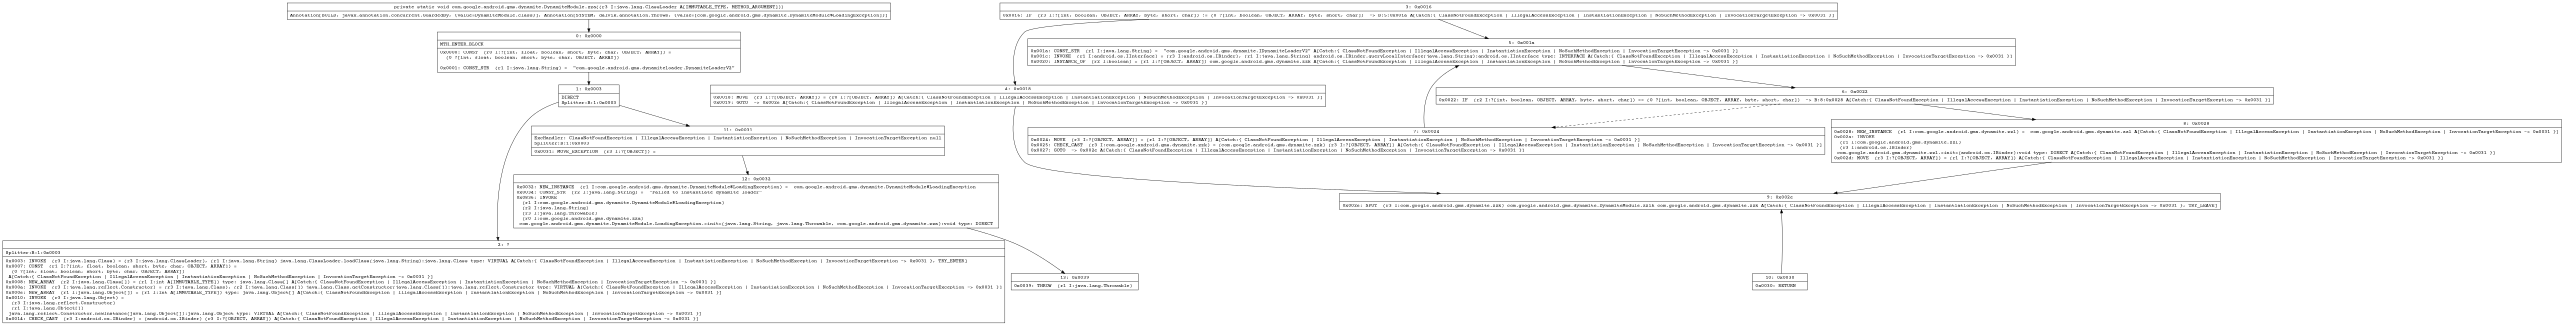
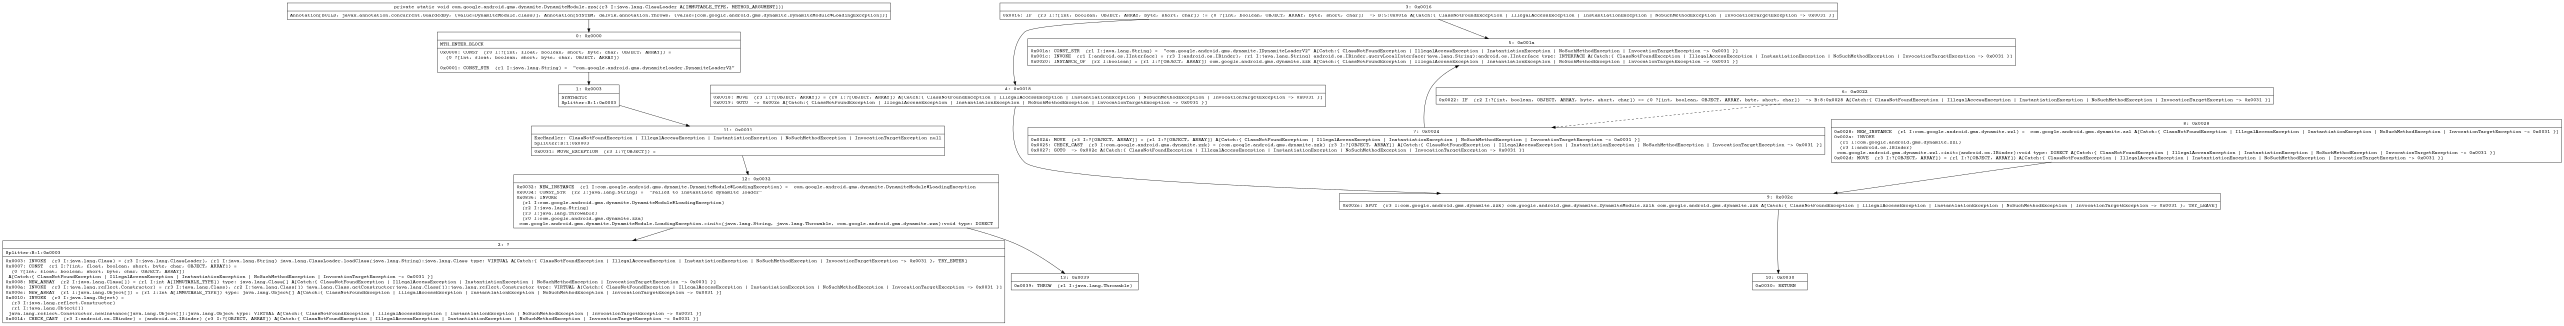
  digraph {
    fontname="Courier Prime"
    node [fontname="Courier Prime" shape=record]
    edge [fontname="Courier Prime"]
    n1 [label="{0\:\ 0x0000|MTH_ENTER_BLOCK\l|0x0000: CONST  (r0 I:?[int, float, boolean, short, byte, char, OBJECT, ARRAY]) = \l  (0 ?[int, float, boolean, short, byte, char, OBJECT, ARRAY])\l \l0x0001: CONST_STR  (r1 I:java.lang.String) =  \"com.google.android.gms.dynamiteloader.DynamiteLoaderV2\" \l}"]
-   n2 [label="{1\:\ 0x0003|DIRECT\lSplitter:B:1:0x0003\l}"]
+   n2 [label="{1\:\ 0x0003|SYNTHETIC\lSplitter:B:1:0x0003\l}"]
    n3 [label="{2\:\ ?|Splitter:B:1:0x0003\l|0x0003: INVOKE  (r3 I:java.lang.Class) = (r3 I:java.lang.ClassLoader), (r1 I:java.lang.String) java.lang.ClassLoader.loadClass(java.lang.String):java.lang.Class type: VIRTUAL A[Catch:\{ ClassNotFoundException \| IllegalAccessException \| InstantiationException \| NoSuchMethodException \| InvocationTargetException \-\> 0x0031 \}, TRY_ENTER]\l0x0007: CONST  (r1 I:?[int, float, boolean, short, byte, char, OBJECT, ARRAY]) = \l  (0 ?[int, float, boolean, short, byte, char, OBJECT, ARRAY])\l A[Catch:\{ ClassNotFoundException \| IllegalAccessException \| InstantiationException \| NoSuchMethodException \| InvocationTargetException \-\> 0x0031 \}]\l0x0008: NEW_ARRAY  (r2 I:java.lang.Class[]) = (r1 I:int A[IMMUTABLE_TYPE]) type: java.lang.Class[] A[Catch:\{ ClassNotFoundException \| IllegalAccessException \| InstantiationException \| NoSuchMethodException \| InvocationTargetException \-\> 0x0031 \}]\l0x000a: INVOKE  (r3 I:java.lang.reflect.Constructor) = (r3 I:java.lang.Class), (r2 I:java.lang.Class[]) java.lang.Class.getConstructor(java.lang.Class[]):java.lang.reflect.Constructor type: VIRTUAL A[Catch:\{ ClassNotFoundException \| IllegalAccessException \| InstantiationException \| NoSuchMethodException \| InvocationTargetException \-\> 0x0031 \}]\l0x000e: NEW_ARRAY  (r1 I:java.lang.Object[]) = (r1 I:int A[IMMUTABLE_TYPE]) type: java.lang.Object[] A[Catch:\{ ClassNotFoundException \| IllegalAccessException \| InstantiationException \| NoSuchMethodException \| InvocationTargetException \-\> 0x0031 \}]\l0x0010: INVOKE  (r3 I:java.lang.Object) = \l  (r3 I:java.lang.reflect.Constructor)\l  (r1 I:java.lang.Object[])\l java.lang.reflect.Constructor.newInstance(java.lang.Object[]):java.lang.Object type: VIRTUAL A[Catch:\{ ClassNotFoundException \| IllegalAccessException \| InstantiationException \| NoSuchMethodException \| InvocationTargetException \-\> 0x0031 \}]\l0x0014: CHECK_CAST  (r3 I:android.os.IBinder) = (android.os.IBinder) (r3 I:?[OBJECT, ARRAY]) A[Catch:\{ ClassNotFoundException \| IllegalAccessException \| InstantiationException \| NoSuchMethodException \| InvocationTargetException \-\> 0x0031 \}]\l}"]
    n4 [label="{11\:\ 0x0031|ExcHandler: ClassNotFoundException \| IllegalAccessException \| InstantiationException \| NoSuchMethodException \| InvocationTargetException null\lSplitter:B:1:0x0003\l|0x0031: MOVE_EXCEPTION  (r3 I:?[OBJECT]) =  \l}"]
    n5 [label="{12\:\ 0x0032|0x0032: NEW_INSTANCE  (r1 I:com.google.android.gms.dynamite.DynamiteModule$LoadingException) =  com.google.android.gms.dynamite.DynamiteModule$LoadingException \l0x0034: CONST_STR  (r2 I:java.lang.String) =  \"Failed to instantiate dynamite loader\" \l0x0836: INVOKE  \l  (r1 I:com.google.android.gms.dynamite.DynamiteModule$LoadingException)\l  (r2 I:java.lang.String)\l  (r3 I:java.lang.Throwable)\l  (r0 I:com.google.android.gms.dynamite.zza)\l com.google.android.gms.dynamite.DynamiteModule.LoadingException.\<init\>(java.lang.String, java.lang.Throwable, com.google.android.gms.dynamite.zza):void type: DIRECT \l}"]
    n6 [label="{3\:\ 0x0016|0x0016: IF  (r3 I:?[int, boolean, OBJECT, ARRAY, byte, short, char]) != (0 ?[int, boolean, OBJECT, ARRAY, byte, short, char])  \-\> B:5:0x001a A[Catch:\{ ClassNotFoundException \| IllegalAccessException \| InstantiationException \| NoSuchMethodException \| InvocationTargetException \-\> 0x0031 \}]\l}"]
    n7 [label="{4\:\ 0x0018|0x0018: MOVE  (r3 I:?[OBJECT, ARRAY]) = (r0 I:?[OBJECT, ARRAY]) A[Catch:\{ ClassNotFoundException \| IllegalAccessException \| InstantiationException \| NoSuchMethodException \| InvocationTargetException \-\> 0x0031 \}]\l0x0019: GOTO  \-\> 0x002e A[Catch:\{ ClassNotFoundException \| IllegalAccessException \| InstantiationException \| NoSuchMethodException \| InvocationTargetException \-\> 0x0031 \}]\l}"]
    n8 [label="{5\:\ 0x001a|0x001a: CONST_STR  (r1 I:java.lang.String) =  \"com.google.android.gms.dynamite.IDynamiteLoaderV2\" A[Catch:\{ ClassNotFoundException \| IllegalAccessException \| InstantiationException \| NoSuchMethodException \| InvocationTargetException \-\> 0x0031 \}]\l0x001c: INVOKE  (r1 I:android.os.IInterface) = (r3 I:android.os.IBinder), (r1 I:java.lang.String) android.os.IBinder.queryLocalInterface(java.lang.String):android.os.IInterface type: INTERFACE A[Catch:\{ ClassNotFoundException \| IllegalAccessException \| InstantiationException \| NoSuchMethodException \| InvocationTargetException \-\> 0x0031 \}]\l0x0020: INSTANCE_OF  (r2 I:boolean) = (r1 I:?[OBJECT, ARRAY]) com.google.android.gms.dynamite.zzk A[Catch:\{ ClassNotFoundException \| IllegalAccessException \| InstantiationException \| NoSuchMethodException \| InvocationTargetException \-\> 0x0031 \}]\l}"]
    n9 [label="{9\:\ 0x002e|0x002e: SPUT  (r3 I:com.google.android.gms.dynamite.zzk) com.google.android.gms.dynamite.DynamiteModule.zzih com.google.android.gms.dynamite.zzk A[Catch:\{ ClassNotFoundException \| IllegalAccessException \| InstantiationException \| NoSuchMethodException \| InvocationTargetException \-\> 0x0031 \}, TRY_LEAVE]\l}"]
    n10 [label="{6\:\ 0x0022|0x0022: IF  (r2 I:?[int, boolean, OBJECT, ARRAY, byte, short, char]) == (0 ?[int, boolean, OBJECT, ARRAY, byte, short, char])  \-\> B:8:0x0028 A[Catch:\{ ClassNotFoundException \| IllegalAccessException \| InstantiationException \| NoSuchMethodException \| InvocationTargetException \-\> 0x0031 \}]\l}"]
    n11 [label="{10\:\ 0x0030|0x0030: RETURN   \l}"]
    n12 [label="{7\:\ 0x0024|0x0024: MOVE  (r3 I:?[OBJECT, ARRAY]) = (r1 I:?[OBJECT, ARRAY]) A[Catch:\{ ClassNotFoundException \| IllegalAccessException \| InstantiationException \| NoSuchMethodException \| InvocationTargetException \-\> 0x0031 \}]\l0x0025: CHECK_CAST  (r3 I:com.google.android.gms.dynamite.zzk) = (com.google.android.gms.dynamite.zzk) (r3 I:?[OBJECT, ARRAY]) A[Catch:\{ ClassNotFoundException \| IllegalAccessException \| InstantiationException \| NoSuchMethodException \| InvocationTargetException \-\> 0x0031 \}]\l0x0027: GOTO  \-\> 0x002e A[Catch:\{ ClassNotFoundException \| IllegalAccessException \| InstantiationException \| NoSuchMethodException \| InvocationTargetException \-\> 0x0031 \}]\l}"]
    n13 [label="{8\:\ 0x0028|0x0028: NEW_INSTANCE  (r1 I:com.google.android.gms.dynamite.zzl) =  com.google.android.gms.dynamite.zzl A[Catch:\{ ClassNotFoundException \| IllegalAccessException \| InstantiationException \| NoSuchMethodException \| InvocationTargetException \-\> 0x0031 \}]\l0x002a: INVOKE  \l  (r1 I:com.google.android.gms.dynamite.zzl)\l  (r3 I:android.os.IBinder)\l com.google.android.gms.dynamite.zzl.\<init\>(android.os.IBinder):void type: DIRECT A[Catch:\{ ClassNotFoundException \| IllegalAccessException \| InstantiationException \| NoSuchMethodException \| InvocationTargetException \-\> 0x0031 \}]\l0x002d: MOVE  (r3 I:?[OBJECT, ARRAY]) = (r1 I:?[OBJECT, ARRAY]) A[Catch:\{ ClassNotFoundException \| IllegalAccessException \| InstantiationException \| NoSuchMethodException \| InvocationTargetException \-\> 0x0031 \}]\l}"]
    n14 [label="{13\:\ 0x0039|0x0039: THROW  (r1 I:java.lang.Throwable) \l}"]
    n15 [label="{private static void com.google.android.gms.dynamite.DynamiteModule.zza((r3 I:java.lang.ClassLoader A[IMMUTABLE_TYPE, METHOD_ARGUMENT]))  | Annotation[BUILD, javax.annotation.concurrent.GuardedBy, \{value=DynamiteModule.class\}], Annotation[SYSTEM, dalvik.annotation.Throws, \{value=[com.google.android.gms.dynamite.DynamiteModule$LoadingException]\}]\l}"]
    n1 -> n2
-   n2 -> n3
+   n5 -> n3
    n2 -> n4
    n4 -> n5
    n5 -> n14
    n6 -> n7 [style=solid]
    n6 -> n8
    n7 -> n9
-   n8 -> n10
-   n11 -> n9
+   n9 -> n11
    n10 -> n12 [style=dashed]
-   n10 -> n13
    n12 -> n8
    n13 -> n9
    n15 -> n1
  }
